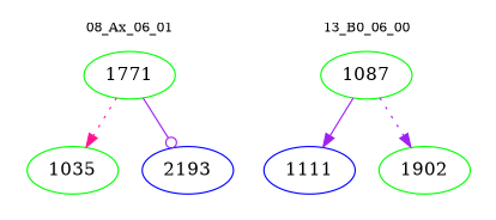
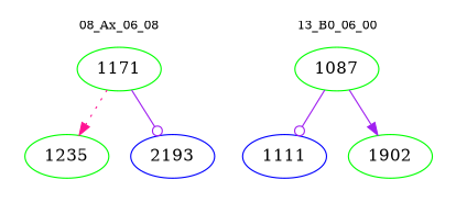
  digraph {
    node [color=green]
    edge [arrowhead=normal color=purple style=dotted]
-   n1 [label=1771]
-   n2 [label=1035]
+   n1 [label=1171]
+   n2 [label=1235]
    n3 [color=blue label=2193]
    n4 [label=1087]
    n5 [color=blue label=1111]
    n6 [label=1902]
    subgraph cluster_1 {
      color=white
      fontsize=10
-     label="08_Ax_06_01"
+     label="08_Ax_06_08"
      n1
      n2
      n3
    }
    subgraph cluster_2 {
      color=white
      fontsize=10
      label="13_B0_06_00"
      n4
      n5
      n6
    }
    n1 -> n2 [color=deeppink]
    n1 -> n3 [arrowhead=odot style=solid]
-   n4 -> n5 [style=solid]
-   n4 -> n6
+   n4 -> n5 [arrowhead=odot style=solid]
+   n4 -> n6 [style=solid]
  }
